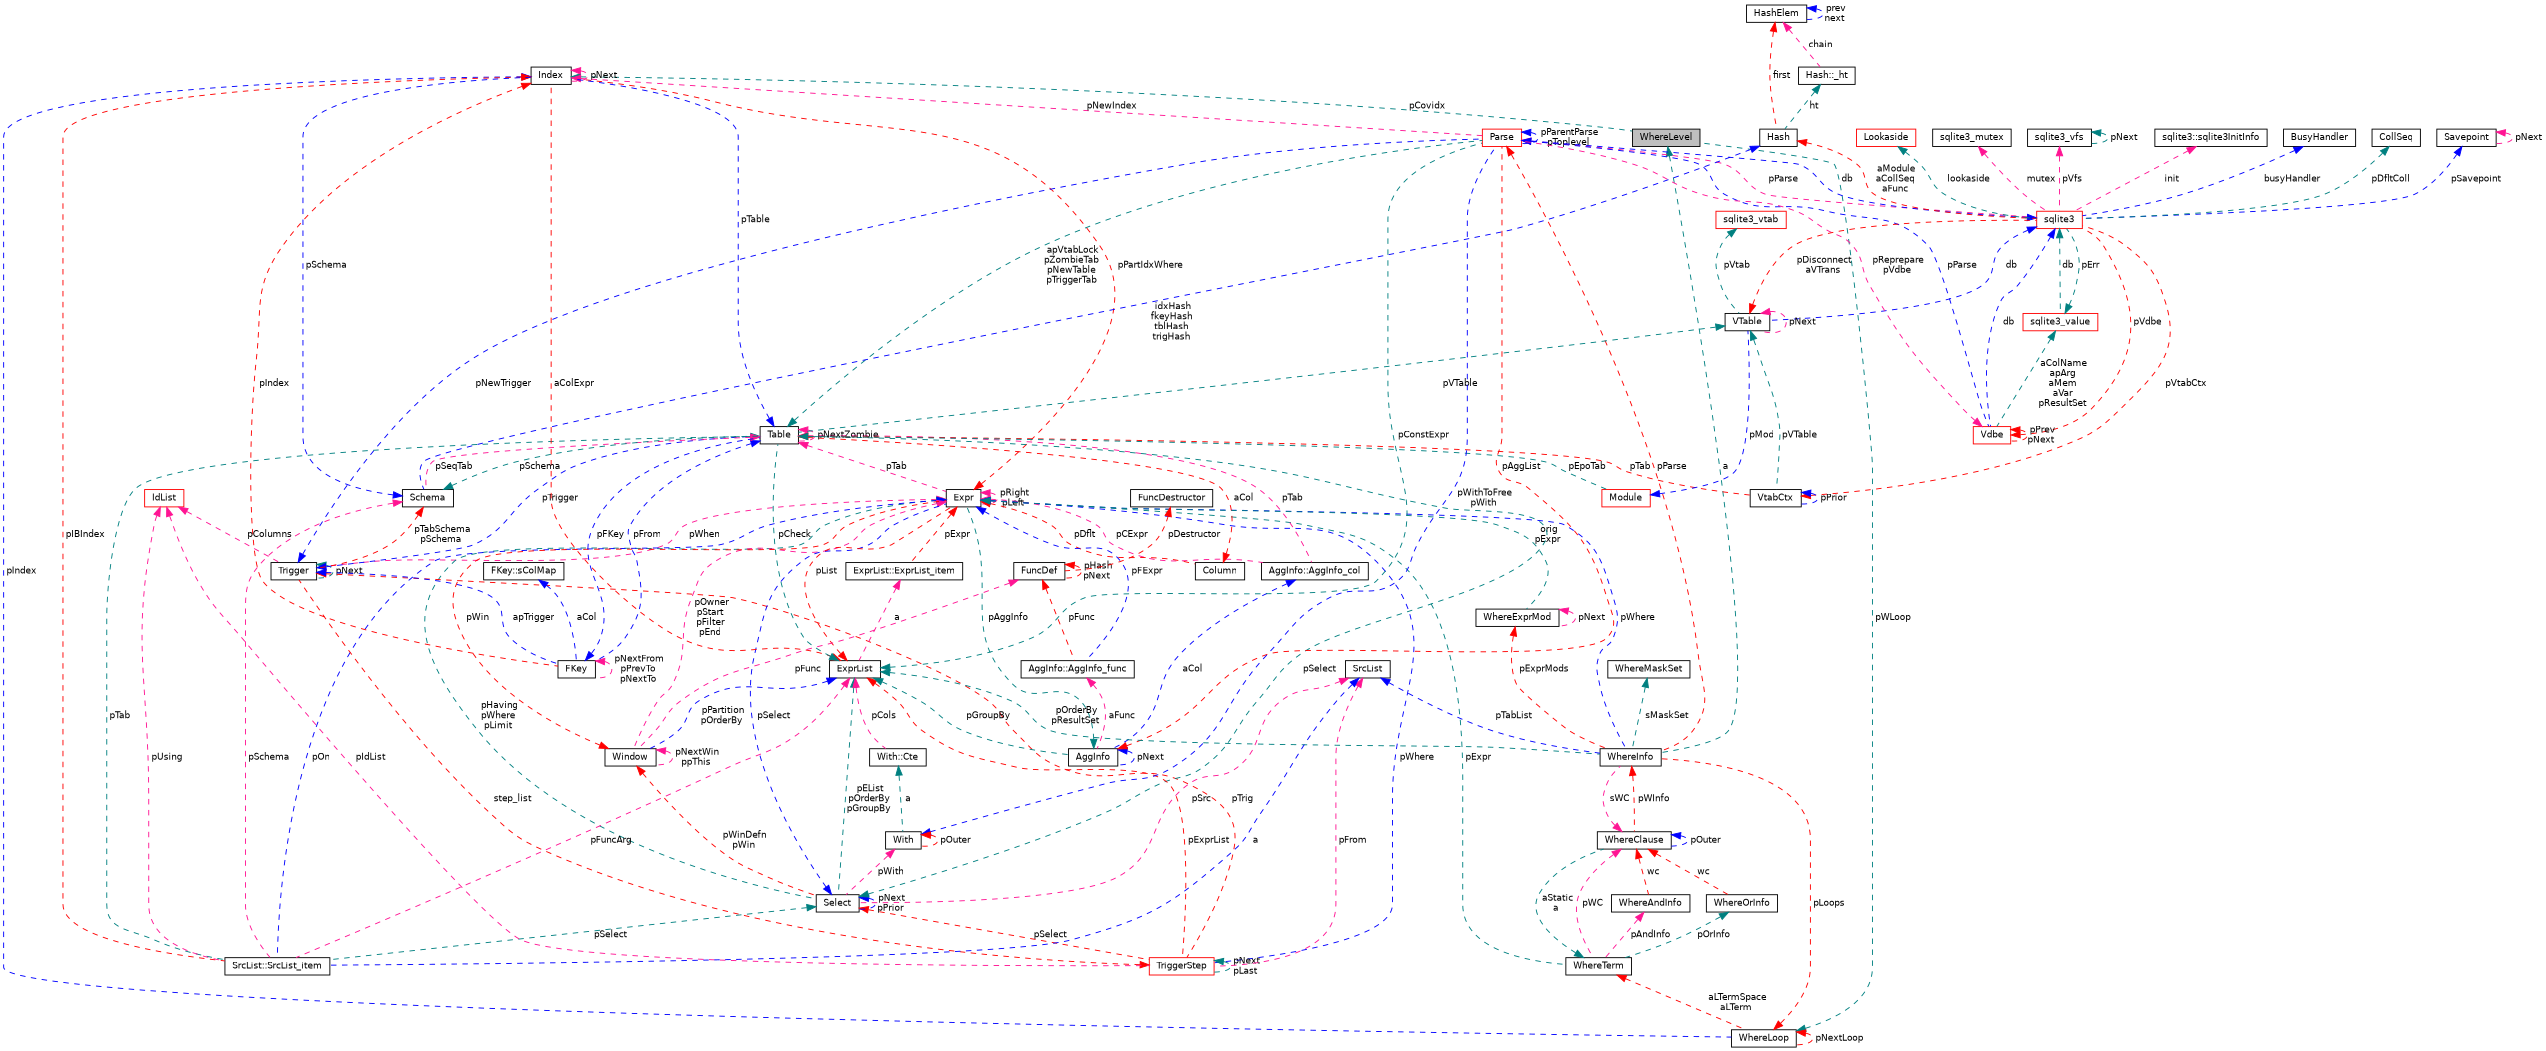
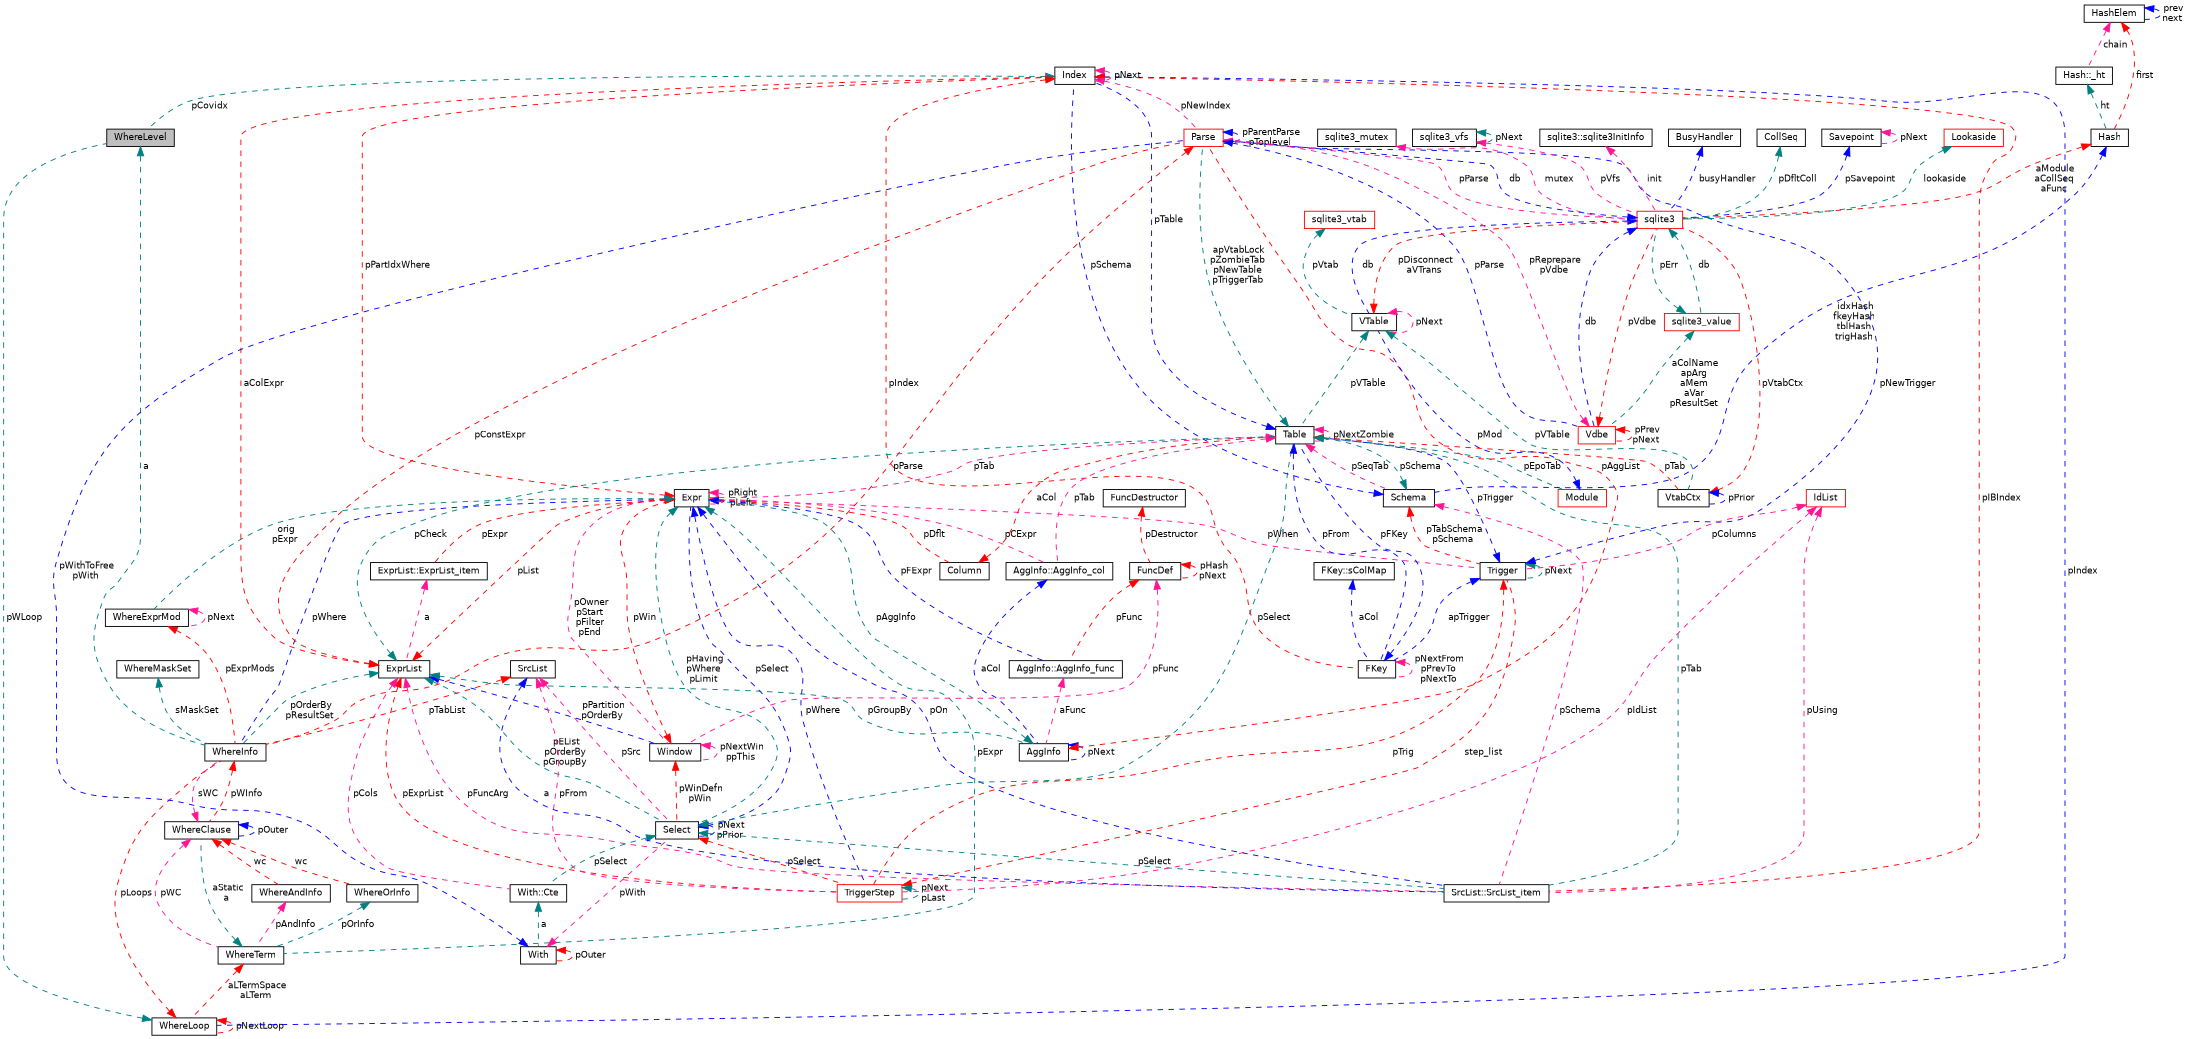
  digraph {
    node [color=black fillcolor=white fontname=Helvetica fontsize=10 shape=record style=filled]
    edge [color=red dir=back fontname=Helvetica fontsize=10 labelfontname=Helvetica labelfontsize=10 style=dashed]
    n1 [fillcolor=grey75 fontcolor=black height=0.2 label=WhereLevel width=0.4]
    n2 [height=0.2 label=WhereInfo width=0.4]
    n3 [height=0.2 label=WhereClause width=0.4]
    n4 [height=0.2 label=WhereLoop width=0.4]
    n5 [height=0.2 label=WhereTerm width=0.4]
    n6 [height=0.2 label=WhereAndInfo width=0.4]
    n7 [height=0.2 label=WhereOrInfo width=0.4]
    n8 [height=0.2 label=Expr width=0.4]
    n9 [height=0.2 label="AggInfo::AggInfo_col" width=0.4]
    n10 [height=0.2 label=Column width=0.4]
    n11 [height=0.2 label=Trigger width=0.4]
    n12 [color=red height=0.2 label=TriggerStep width=0.4]
    n13 [height=0.2 label=Select width=0.4]
    n14 [height=0.2 label="ExprList::ExprList_item" width=0.4]
    n15 [height=0.2 label="SrcList::SrcList_item" width=0.4]
    n16 [height=0.2 label=Index width=0.4]
    n17 [height=0.2 label=Window width=0.4]
    n18 [height=0.2 label="AggInfo::AggInfo_func" width=0.4]
    n19 [height=0.2 label=WhereExprMod width=0.4]
    n20 [height=0.2 label=AggInfo width=0.4]
    n21 [height=0.2 label=Table width=0.4]
    n22 [color=red height=0.2 label=Parse width=0.4]
    n23 [height=0.2 label=FKey width=0.4]
    n24 [height=0.2 label="With::Cte" width=0.4]
    n25 [height=0.2 label=ExprList width=0.4]
    n26 [color=red height=0.2 label=sqlite3 width=0.4]
    n27 [color=red height=0.2 label=Vdbe width=0.4]
    n28 [height=0.2 label=Schema width=0.4]
    n29 [height=0.2 label=VtabCtx width=0.4]
    n30 [color=red height=0.2 label=Module width=0.4]
    n31 [height=0.2 label=VTable width=0.4]
    n32 [height=0.2 label=Hash width=0.4]
    n33 [color=red height=0.2 label=sqlite3_value width=0.4]
    n34 [height=0.2 label="Hash::_ht" width=0.4]
    n35 [height=0.2 label=HashElem width=0.4]
    n36 [height=0.2 label="FKey::sColMap" width=0.4]
    n37 [color=red height=0.2 label=IdList width=0.4]
    n38 [height=0.2 label=With width=0.4]
    n39 [height=0.2 label=SrcList width=0.4]
    n40 [height=0.2 label=FuncDef width=0.4]
    n41 [height=0.2 label=FuncDestructor width=0.4]
    n42 [height=0.2 label=Savepoint width=0.4]
    n43 [color=red height=0.2 label=Lookaside width=0.4]
    n44 [height=0.2 label=sqlite3_mutex width=0.4]
    n45 [height=0.2 label=sqlite3_vfs width=0.4]
    n46 [height=0.2 label="sqlite3::sqlite3InitInfo" width=0.4]
    n47 [height=0.2 label=BusyHandler width=0.4]
    n48 [height=0.2 label=CollSeq width=0.4]
    n49 [color=red height=0.2 label=sqlite3_vtab width=0.4]
    n50 [height=0.2 label=WhereMaskSet width=0.4]
    n1 -> n2 [color=teal label=" a"]
    n2 -> n3 [label=" pWInfo"]
    n3 -> n2 [color=deeppink label=" sWC"]
    n3 -> n3 [color=blue label=" pOuter"]
    n3 -> n5 [color=deeppink label=" pWC"]
    n3 -> n6 [label=" wc"]
    n3 -> n7 [label=" wc"]
    n4 -> n1 [color=teal label=" pWLoop"]
    n4 -> n2 [label=" pLoops"]
    n4 -> n4 [label=" pNextLoop"]
    n5 -> n3 [color=teal label=" aStatic\na"]
    n5 -> n4 [label=" aLTermSpace\naLTerm"]
    n6 -> n5 [color=deeppink label=" pAndInfo"]
    n7 -> n5 [color=teal label=" pOrInfo"]
    n8 -> n2 [color=blue label=" pWhere"]
    n8 -> n5 [color=teal label=" pExpr"]
    n8 -> n8 [color=deeppink label=" pRight\npLeft"]
    n8 -> n9 [color=deeppink label=" pCExpr"]
    n8 -> n10 [label=" pDflt"]
    n8 -> n11 [color=deeppink label=" pWhen"]
    n8 -> n12 [color=blue label=" pWhere"]
    n8 -> n13 [color=teal label=" pHaving\npWhere\npLimit"]
    n8 -> n14 [label=" pExpr"]
    n8 -> n15 [color=blue label=" pOn"]
    n8 -> n16 [label=" pPartIdxWhere"]
    n8 -> n17 [color=deeppink label=" pOwner\npStart\npFilter\npEnd"]
    n8 -> n18 [color=blue label=" pFExpr"]
    n8 -> n19 [color=teal label=" orig\npExpr"]
    n9 -> n20 [color=blue label=" aCol"]
    n10 -> n21 [label=" aCol"]
    n11 -> n11 [color=teal label=" pNext"]
    n11 -> n12 [label=" pTrig"]
    n11 -> n21 [color=blue label=" pTrigger"]
    n11 -> n22 [color=blue label=" pNewTrigger"]
    n11 -> n23 [color=blue label=" apTrigger"]
    n12 -> n11 [label=" step_list"]
    n12 -> n12 [color=teal label=" pNext\npLast"]
    n13 -> n8 [color=blue label=" pSelect"]
    n13 -> n12 [label=" pSelect"]
    n13 -> n13 [color=blue label=" pNext\npPrior"]
    n13 -> n15 [color=teal label=" pSelect"]
    n13 -> n21 [color=teal label=" pSelect"]
+   n13 -> n24 [color=teal label=" pSelect"]
    n14 -> n25 [color=deeppink label=" a"]
    n16 -> n1 [color=teal label=" pCovidx"]
    n16 -> n4 [color=blue label=" pIndex"]
    n16 -> n15 [label=" pIBIndex"]
    n16 -> n16 [color=deeppink label=" pNext"]
    n16 -> n22 [color=deeppink label=" pNewIndex"]
    n16 -> n23 [label=" pIndex"]
    n17 -> n8 [label=" pWin"]
    n17 -> n13 [label=" pWinDefn\npWin"]
    n17 -> n17 [color=deeppink label=" pNextWin\nppThis"]
    n18 -> n20 [color=deeppink label=" aFunc"]
    n19 -> n2 [label=" pExprMods"]
    n19 -> n19 [color=deeppink label=" pNext"]
    n20 -> n8 [color=teal label=" pAggInfo"]
    n20 -> n20 [color=blue label=" pNext"]
    n20 -> n22 [label=" pAggList"]
    n21 -> n8 [color=deeppink label=" pTab"]
    n21 -> n9 [color=deeppink label=" pTab"]
    n21 -> n15 [color=teal label=" pTab"]
    n21 -> n16 [color=blue label=" pTable"]
    n21 -> n21 [color=deeppink label=" pNextZombie"]
    n21 -> n22 [color=teal label=" apVtabLock\npZombieTab\npNewTable\npTriggerTab"]
    n21 -> n23 [color=blue label=" pFrom"]
    n21 -> n28 [color=deeppink label=" pSeqTab"]
    n21 -> n29 [label=" pTab"]
    n21 -> n30 [color=teal label=" pEpoTab"]
    n22 -> n2 [label=" pParse"]
    n22 -> n22 [color=blue label=" pParentParse\npToplevel"]
    n22 -> n26 [color=deeppink label=" pParse"]
    n22 -> n27 [color=blue label=" pParse"]
    n23 -> n21 [color=blue label=" pFKey"]
    n23 -> n23 [color=deeppink label=" pNextFrom\npPrevTo\npNextTo"]
    n24 -> n38 [color=teal label=" a"]
    n25 -> n2 [color=teal label=" pOrderBy\npResultSet"]
    n25 -> n8 [label=" pList"]
    n25 -> n12 [label=" pExprList"]
    n25 -> n13 [color=teal label=" pEList\npOrderBy\npGroupBy"]
    n25 -> n15 [color=deeppink label=" pFuncArg"]
    n25 -> n16 [label=" aColExpr"]
    n25 -> n17 [color=blue label=" pPartition\npOrderBy"]
    n25 -> n20 [color=teal label=" pGroupBy"]
    n25 -> n21 [color=teal label=" pCheck"]
-   n25 -> n22 [color=teal label=" pConstExpr"]
+   n25 -> n22 [label=" pConstExpr"]
    n25 -> n24 [color=deeppink label=" pCols"]
    n26 -> n22 [color=blue label=" db"]
    n26 -> n27 [color=blue label=" db"]
    n26 -> n31 [color=blue label=" db"]
    n26 -> n33 [color=teal label=" db"]
    n27 -> n22 [color=deeppink label=" pReprepare\npVdbe"]
    n27 -> n26 [label=" pVdbe"]
    n27 -> n27 [label=" pPrev\npNext"]
    n28 -> n11 [label=" pTabSchema\npSchema"]
    n28 -> n15 [color=deeppink label=" pSchema"]
    n28 -> n16 [color=blue label=" pSchema"]
    n28 -> n21 [color=teal label=" pSchema"]
    n29 -> n26 [label=" pVtabCtx"]
    n29 -> n29 [color=blue label=" pPrior"]
    n30 -> n31 [color=blue label=" pMod"]
    n31 -> n21 [color=teal label=" pVTable"]
    n31 -> n26 [label=" pDisconnect\naVTrans"]
    n31 -> n29 [color=teal label=" pVTable"]
    n31 -> n31 [color=deeppink label=" pNext"]
    n32 -> n26 [label=" aModule\naCollSeq\naFunc"]
    n32 -> n28 [color=blue label=" idxHash\nfkeyHash\ntblHash\ntrigHash"]
    n33 -> n26 [color=teal label=" pErr"]
    n33 -> n27 [color=teal label=" aColName\napArg\naMem\naVar\npResultSet"]
    n34 -> n32 [color=teal label=" ht"]
    n35 -> n32 [label=" first"]
    n35 -> n34 [color=deeppink label=" chain"]
    n35 -> n35 [color=blue label=" prev\nnext"]
    n36 -> n23 [color=blue label=" aCol"]
    n37 -> n11 [color=deeppink label=" pColumns"]
    n37 -> n12 [color=deeppink label=" pIdList"]
    n37 -> n15 [color=deeppink label=" pUsing"]
    n38 -> n13 [color=deeppink label=" pWith"]
    n38 -> n22 [color=blue label=" pWithToFree\npWith"]
    n38 -> n38 [label=" pOuter"]
-   n39 -> n2 [color=blue label=" pTabList"]
+   n39 -> n2 [label=" pTabList"]
    n39 -> n12 [color=deeppink label=" pFrom"]
    n39 -> n13 [color=deeppink label=" pSrc"]
    n39 -> n15 [color=blue label=" a"]
    n40 -> n17 [color=deeppink label=" pFunc"]
    n40 -> n18 [label=" pFunc"]
    n40 -> n40 [label=" pHash\npNext"]
    n41 -> n40 [label=" pDestructor"]
    n42 -> n26 [color=blue label=" pSavepoint"]
    n42 -> n42 [color=deeppink label=" pNext"]
    n43 -> n26 [color=teal label=" lookaside"]
    n44 -> n26 [color=deeppink label=" mutex"]
    n45 -> n26 [color=deeppink label=" pVfs"]
    n45 -> n45 [color=teal label=" pNext"]
    n46 -> n26 [color=deeppink label=" init"]
    n47 -> n26 [color=blue label=" busyHandler"]
    n48 -> n26 [color=teal label=" pDfltColl"]
    n49 -> n31 [color=teal label=" pVtab"]
    n50 -> n2 [color=teal label=" sMaskSet"]
  }
